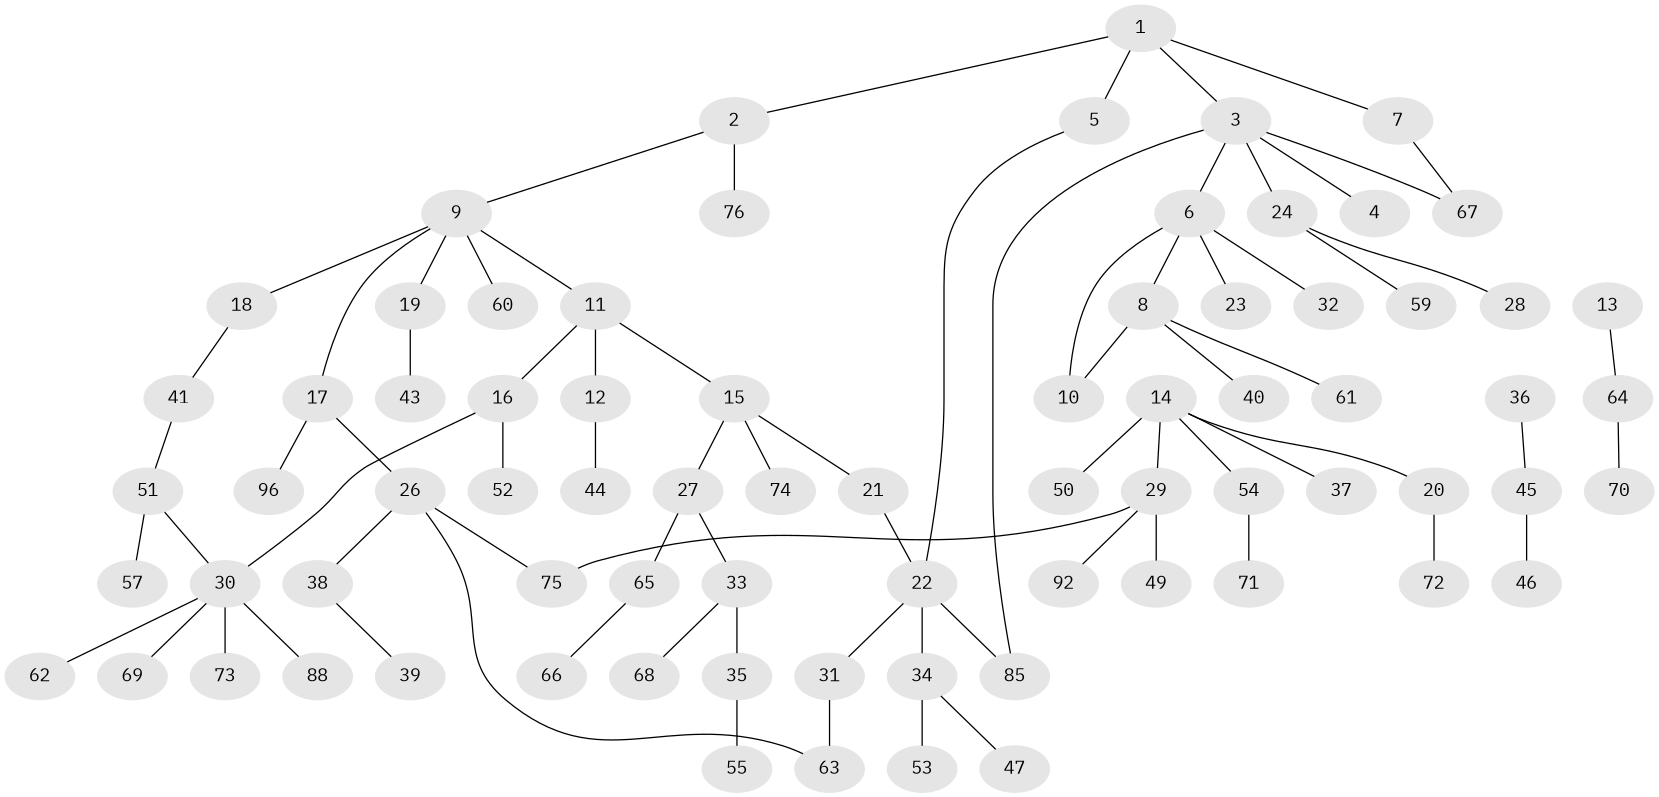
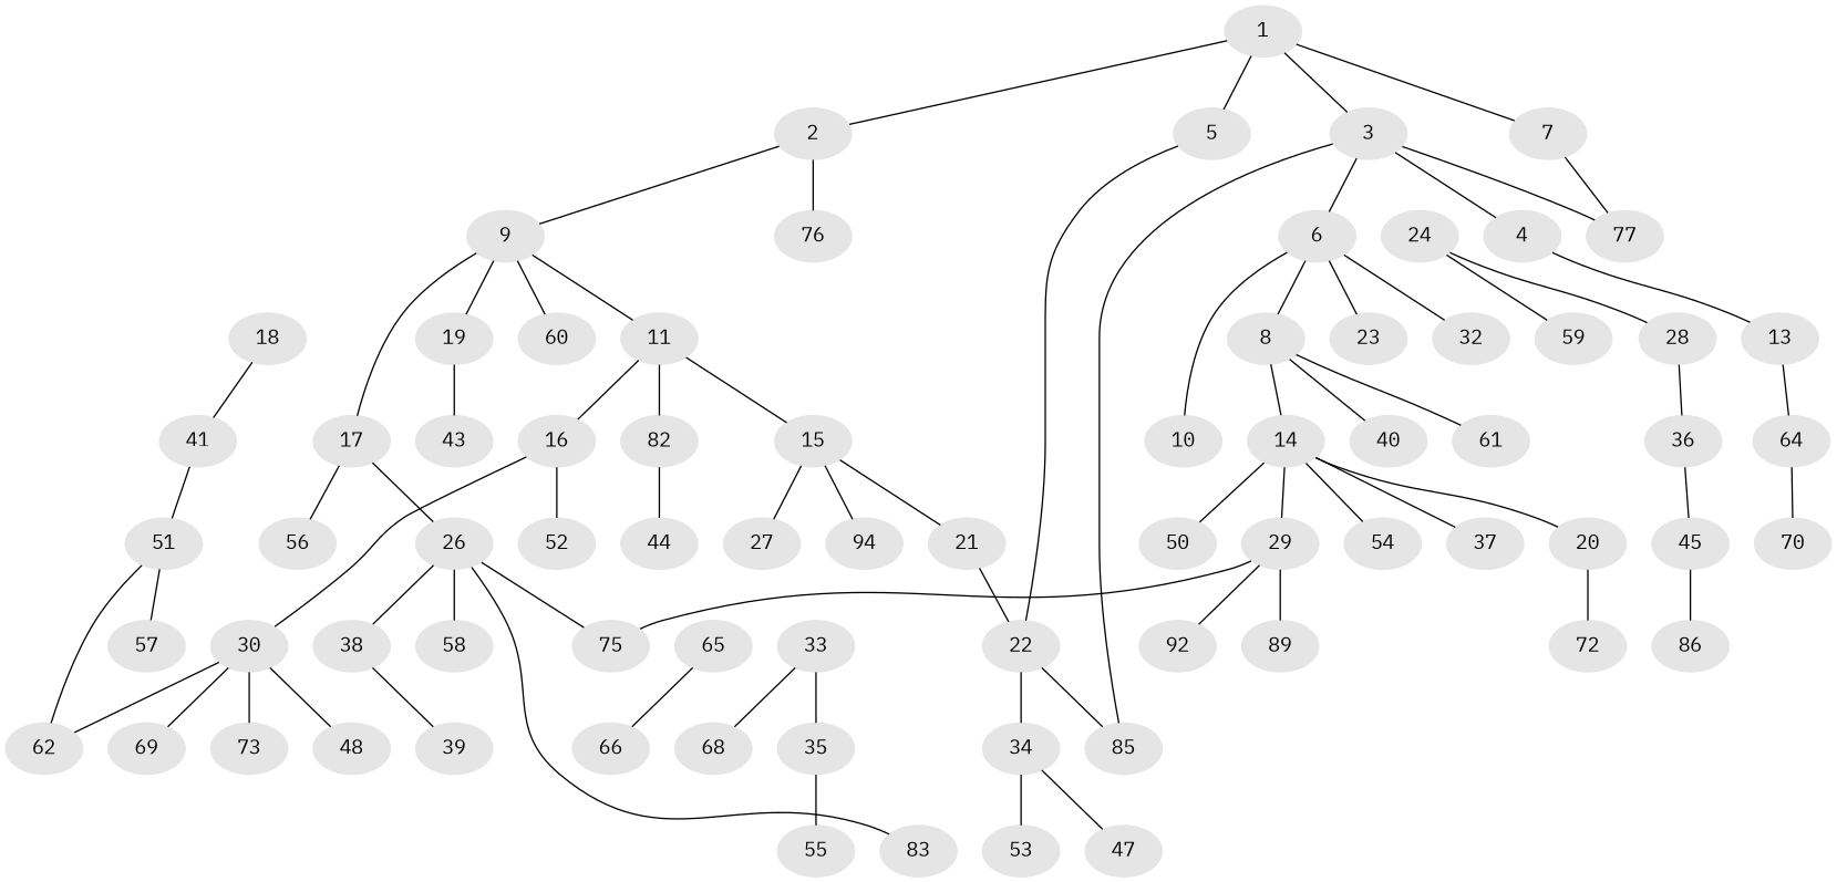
  graph {
    fontname="IBM Plex Mono"
    node [color=gray90 fontname="IBM Plex Mono" style=filled]
    edge [fontname="IBM Plex Mono"]
    1
    2
    3
    5
    7
    9
    76
    4
    6
    24
    n11 [label=85]
-   67
+   67 [label=77]
    22
    11
    17
    18
    19
    60
    13
    8
    10
    23
    32
    28
    59
    64
-   31
    34
    14
    40
    61
    20
    29
    37
    50
    54
-   12
+   12 [label=82]
    15
    16
    26
-   56 [label=96]
+   56
    41
    43
    44
    21
    27
-   74
+   74 [label=94]
    30
    52
    70
    72
    75
    n53 [label=92]
-   49
-   71
+   49 [label=89]
    33
    65
-   48 [label=88]
+   48
    62
    69
    73
    38
-   63
+   58
+   63 [label=83]
    51
    47
    53
    36
    39
    35
    68
    66
    45
    55
-   46
+   46 [label=86]
    57
    1 -- 2
    1 -- 3
    1 -- 5
    1 -- 7
    2 -- 9
    2 -- 76
    3 -- 4
    3 -- 6
-   3 -- 24
    3 -- n11
    3 -- 67
    5 -- 22
    7 -- 67
    9 -- 11
    9 -- 17
-   9 -- 18
    9 -- 19
    9 -- 60
+   4 -- 13
    6 -- 8
    6 -- 10
    6 -- 23
    6 -- 32
    24 -- 28
    24 -- 59
    22 -- n11
-   22 -- 31
    22 -- 34
    11 -- 12
    11 -- 15
    11 -- 16
    17 -- 26
    17 -- 56
    18 -- 41
    19 -- 43
    13 -- 64
-   8 -- 10
+   8 -- 14
    8 -- 40
    8 -- 61
+   28 -- 36
    64 -- 70
-   31 -- 63
    34 -- 47
    34 -- 53
    14 -- 20
    14 -- 29
    14 -- 37
    14 -- 50
    14 -- 54
    20 -- 72
    29 -- 75
    29 -- n53
    29 -- 49
-   54 -- 71
    12 -- 44
    15 -- 21
    15 -- 27
    15 -- 74
    16 -- 30
    16 -- 52
    26 -- 75
    26 -- 38
+   26 -- 58
    26 -- 63
    41 -- 51
    21 -- 22
-   27 -- 33
-   27 -- 65
    30 -- 48
    30 -- 62
    30 -- 69
    30 -- 73
    33 -- 35
    33 -- 68
    65 -- 66
    38 -- 39
-   51 -- 30
+   51 -- 62
    51 -- 57
    36 -- 45
    35 -- 55
    45 -- 46
  }
